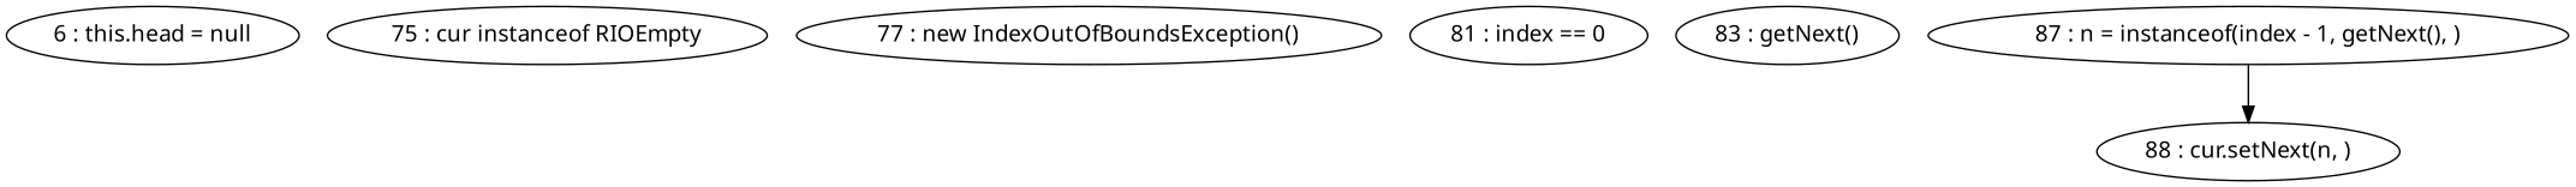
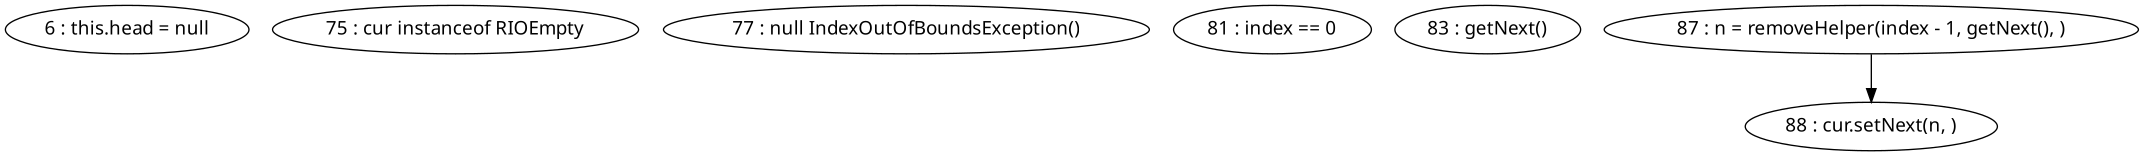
  digraph {
    fontname="Noto Sans"
    node [fontname="Noto Sans"]
    "6 : this.head = null"
    "75 : cur instanceof RIOEmpty"
-   "77 : new IndexOutOfBoundsException()"
+   "77 : new IndexOutOfBoundsException()" [label="77 : null IndexOutOfBoundsException()"]
    "81 : index == 0"
    "83 : getNext()"
-   "87 : n = removeHelper(index - 1, getNext(), )" [label="87 : n = instanceof(index - 1, getNext(), )"]
+   "87 : n = removeHelper(index - 1, getNext(), )"
    "88 : cur.setNext(n, )"
    "87 : n = removeHelper(index - 1, getNext(), )" -> "88 : cur.setNext(n, )" [fontname="Noto Sans"]
  }
